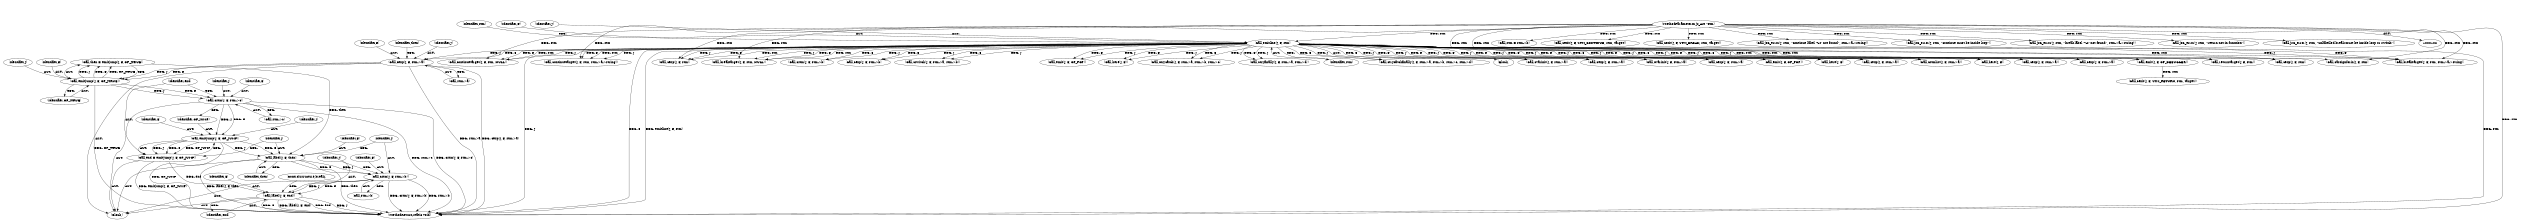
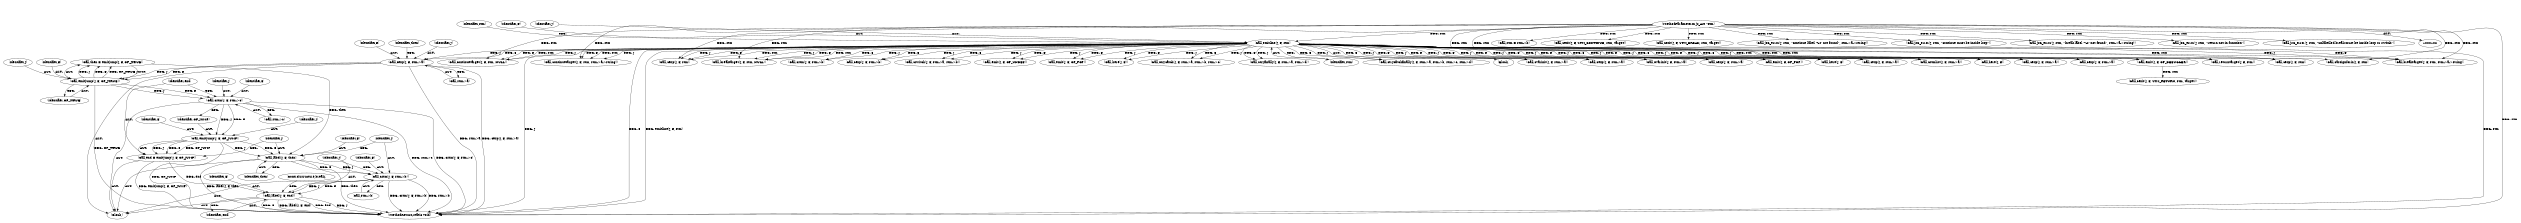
  digraph {
    n1 [label="(Call,cstm(J, F, stm->c))"]
    n2 [label="(Call,emitjump(J, F, OP_JUMP))"]
    n3 [label="(Block,)"]
    n4 [label="(MethodReturn,static void)"]
    n5 [label="(Call,stm->c)"]
    n6 [label="(Identifier,OP_JUMP)"]
    n7 [label="(Call,end = emitjump(J, F, OP_JUMP))"]
    n8 [label="(Call,label(J, F, then))"]
    n9 [label="(Call,emitjump(J, F, OP_JTRUE))"]
    n10 [label="(Call,then = emitjump(J, F, OP_JTRUE))"]
    n11 [label="(Identifier,OP_JTRUE)"]
    n12 [label="(Call,cexp(J, F, stm->a))"]
    n13 [label="(Call,stm->a)"]
    n14 [label="(Call,emitline(J, F, stm))"]
    n15 [label="(Call,breaktarget(J, F, stm, stm->a->string))"]
    n16 [label="(Call,continuetarget(J, F, stm, NULL))"]
    n17 [label="(Call,cstm(J, F, stm->b))"]
    n18 [label="(Call,cexp(J, F, stm->b))"]
    n19 [label="(Call,cswitch(J, F, stm->a, stm->b))"]
    n20 [label="(Call,continuetarget(J, F, stm, stm->a->string))"]
+   n21 [label="(Call,emit(J, F, OP_UNDEF))"]
    n22 [label="(Call,returntarget(J, F, stm))"]
    n23 [label="(Call,cexp(J, F, stm))"]
    n24 [label="(Call,emit(J, F, OP_POP))"]
    n25 [label="(Call,here(J, F))"]
    n26 [label="(Call,ctrycatch(J, F, stm->a, stm->b, stm->c))"]
    n27 [label="(Call,ctryfinally(J, F, stm->a, stm->d))"]
    n28 [label="(Identifier,stm)"]
    n29 [label="(Call,ctrycatchfinally(J, F, stm->a, stm->b, stm->c, stm->d))"]
    n30 [label="(Block,)"]
    n31 [label="(Call,cvarinit(J, F, stm->a))"]
    n32 [label="(Call,cexp(J, F, stm->a))"]
    n33 [label="(Call,cvarinit(J, F, stm->a))"]
    n34 [label="(Call,cexp(J, F, stm->a))"]
    n35 [label="(Call,cexp(J, F, stm))"]
    n36 [label="(Call,breaktarget(J, F, stm, NULL))"]
    n37 [label="(Call,emit(J, F, OP_POP))"]
    n38 [label="(Call,here(J, F))"]
    n39 [label="(Call,cexp(J, F, stm->a))"]
    n40 [label="(Call,cstmlist(J, F, stm->a))"]
    n41 [label="(Call,here(J, F))"]
    n42 [label="(Call,cexp(J, F, stm->a))"]
    n43 [label="(Call,cexp(J, F, stm->a))"]
    n44 [label="(Call,cassignforin(J, F, stm))"]
    n45 [label="(Call,emit(J, F, OP_DEBUGGER))"]
    n46 [label="(Call,cexit(J, F, STM_RETURN, stm, target))"]
    n47 [label="(MethodParameterIn,js_Ast *stm)"]
    n48 [label="(Call,stm = stm->b)"]
    n49 [label="(Call,cexit(J, F, STM_CONTINUE, stm, target))"]
    n50 [label="(Call,cexit(J, F, STM_BREAK, stm, target))"]
    n51 [label="(Call,jsC_error(J, stm, \"continue label '%s' not found\", stm->a->string))"]
    n52 [label="(Call,jsC_error(J, stm, \"continue must be inside loop\"))"]
    n53 [label="(Call,jsC_error(J, stm, \"break label '%s' not found\", stm->a->string))"]
    n54 [label="(Call,jsC_error(J, stm, \"return not in function\"))"]
    n55 [label="(Call,jsC_error(J, stm, \"unlabelled break must be inside loop or switch\"))"]
    1000102
    n57 [label="(Call,label(J, F, end))"]
    n58 [label="(Call,cstm(J, F, stm->b))"]
    n59 [label="(Identifier,then)"]
    n60 [label="(Identifier,end)"]
    n61 [label="(Call,stm->b)"]
    n62 [label="(Identifier,J)"]
    n63 [label="(Identifier,F)"]
    n64 [label="(Identifier,F)"]
    n65 [label="(ControlStructure,break;)"]
    n66 [label="(Identifier,J)"]
    n67 [label="(Identifier,end)"]
    n68 [label="(Identifier,F)"]
    n69 [label="(Identifier,J)"]
    n70 [label="(Identifier,J)"]
    n71 [label="(Identifier,J)"]
    n72 [label="(Identifier,F)"]
    n73 [label="(Identifier,J)"]
    n74 [label="(Identifier,F)"]
    n75 [label="(Identifier,J)"]
    n76 [label="(Identifier,F)"]
    n77 [label="(Identifier,J)"]
    n78 [label="(Identifier,stm)"]
    n79 [label="(Identifier,then)"]
    n80 [label="(Identifier,F)"]
    n81 [label="(Identifier,F)"]
    n1 -> n2 [label="DDG: J"]
    n1 -> n2 [label="DDG: F"]
    n1 -> n3 [label="AST: "]
    n1 -> n4 [label="DDG: cstm(J, F, stm->c)"]
    n1 -> n4 [label="DDG: stm->c"]
    n1 -> n5 [label="CFG: "]
    n1 -> n6 [label="CFG: "]
    n2 -> n4 [label="DDG: OP_JUMP"]
    n2 -> n7 [label="AST: "]
    n2 -> n7 [label="DDG: J"]
    n2 -> n7 [label="DDG: F"]
    n2 -> n7 [label="DDG: OP_JUMP"]
    n2 -> n8 [label="DDG: J"]
    n2 -> n8 [label="DDG: F"]
    n5 -> n1 [label="AST: "]
    n6 -> n2 [label="AST: "]
-   n7 -> n2 [label="CFG: "]
    n7 -> n3 [label="AST: "]
    n7 -> n4 [label="DDG: emitjump(J, F, OP_JUMP)"]
    n7 -> n57 [label="DDG: end"]
    n8 -> n3 [label="AST: "]
    n8 -> n4 [label="DDG: then"]
    n8 -> n4 [label="DDG: label(J, F, then)"]
    n8 -> n58 [label="DDG: J"]
    n8 -> n58 [label="DDG: F"]
    n8 -> n59 [label="CFG: "]
    n9 -> n1 [label="DDG: J"]
    n9 -> n1 [label="DDG: F"]
    n9 -> n4 [label="DDG: OP_JTRUE"]
    n9 -> n10 [label="AST: "]
    n9 -> n10 [label="DDG: J"]
    n9 -> n10 [label="DDG: F"]
    n9 -> n10 [label="DDG: OP_JTRUE"]
    n9 -> n11 [label="CFG: "]
    n10 -> n8 [label="DDG: then"]
-   n10 -> n9 [label="CFG: "]
+   n10 -> n9 [label="JUMP: "]
    n11 -> n9 [label="AST: "]
    n12 -> n3 [label="AST: "]
    n12 -> n4 [label="DDG: cexp(J, F, stm->a)"]
    n12 -> n4 [label="DDG: stm->a"]
    n12 -> n9 [label="DDG: J"]
    n12 -> n9 [label="DDG: F"]
    n12 -> n13 [label="CFG: "]
    n13 -> n12 [label="AST: "]
    n14 -> n4 [label="DDG: stm"]
    n14 -> n4 [label="DDG: J"]
    n14 -> n4 [label="DDG: F"]
    n14 -> n4 [label="DDG: emitline(J, F, stm)"]
    n14 -> n12 [label="DDG: J"]
    n14 -> n12 [label="DDG: F"]
    n14 -> n15 [label="DDG: J"]
    n14 -> n15 [label="DDG: F"]
    n14 -> n15 [label="DDG: stm"]
    n14 -> n16 [label="DDG: J"]
    n14 -> n16 [label="DDG: F"]
    n14 -> n16 [label="DDG: stm"]
    n14 -> n17 [label="DDG: J"]
    n14 -> n17 [label="DDG: F"]
    n14 -> n18 [label="DDG: J"]
    n14 -> n18 [label="DDG: F"]
    n14 -> n19 [label="DDG: J"]
    n14 -> n19 [label="DDG: F"]
    n14 -> n20 [label="DDG: J"]
    n14 -> n20 [label="DDG: F"]
    n14 -> n20 [label="DDG: stm"]
+   n14 -> n21 [label="DDG: J"]
+   n14 -> n21 [label="DDG: F"]
    n14 -> n22 [label="DDG: stm"]
    n14 -> n23 [label="DDG: stm"]
    n14 -> n24 [label="DDG: J"]
    n14 -> n24 [label="DDG: F"]
    n14 -> n25 [label="DDG: J"]
    n14 -> n25 [label="DDG: F"]
    n14 -> n26 [label="DDG: J"]
    n14 -> n26 [label="DDG: F"]
    n14 -> n27 [label="DDG: J"]
    n14 -> n27 [label="DDG: F"]
    n14 -> n28 [label="CFG: "]
    n14 -> n29 [label="DDG: J"]
    n14 -> n29 [label="DDG: F"]
    n14 -> n30 [label="AST: "]
    n14 -> n31 [label="DDG: J"]
    n14 -> n31 [label="DDG: F"]
    n14 -> n32 [label="DDG: J"]
    n14 -> n32 [label="DDG: F"]
    n14 -> n33 [label="DDG: J"]
    n14 -> n33 [label="DDG: F"]
    n14 -> n34 [label="DDG: J"]
    n14 -> n34 [label="DDG: F"]
    n14 -> n35 [label="DDG: J"]
    n14 -> n35 [label="DDG: F"]
    n14 -> n35 [label="DDG: stm"]
    n14 -> n36 [label="DDG: J"]
    n14 -> n36 [label="DDG: F"]
    n14 -> n36 [label="DDG: stm"]
    n14 -> n37 [label="DDG: J"]
    n14 -> n37 [label="DDG: F"]
    n14 -> n38 [label="DDG: J"]
    n14 -> n38 [label="DDG: F"]
    n14 -> n39 [label="DDG: J"]
    n14 -> n39 [label="DDG: F"]
    n14 -> n40 [label="DDG: J"]
    n14 -> n40 [label="DDG: F"]
    n14 -> n41 [label="DDG: J"]
    n14 -> n41 [label="DDG: F"]
    n14 -> n42 [label="DDG: J"]
    n14 -> n42 [label="DDG: F"]
    n14 -> n43 [label="DDG: J"]
    n14 -> n43 [label="DDG: F"]
    n14 -> n44 [label="DDG: stm"]
    n14 -> n45 [label="DDG: J"]
    n14 -> n45 [label="DDG: F"]
    n28 -> n14 [label="AST: "]
    n45 -> n46 [label="DDG: stm"]
    n47 -> n4 [label="DDG: stm"]
    n47 -> n14 [label="DDG: stm"]
    n47 -> n15 [label="DDG: stm"]
    n47 -> n16 [label="DDG: stm"]
    n47 -> n20 [label="DDG: stm"]
    n47 -> n22 [label="DDG: stm"]
    n47 -> n23 [label="DDG: stm"]
    n47 -> n35 [label="DDG: stm"]
    n47 -> n36 [label="DDG: stm"]
    n47 -> n44 [label="DDG: stm"]
    n47 -> n48 [label="DDG: stm"]
    n47 -> n49 [label="DDG: stm"]
    n47 -> n50 [label="DDG: stm"]
    n47 -> n51 [label="DDG: stm"]
    n47 -> n52 [label="DDG: stm"]
    n47 -> n53 [label="DDG: stm"]
    n47 -> n54 [label="DDG: stm"]
    n47 -> n55 [label="DDG: stm"]
    n47 -> 1000102 [label="AST: "]
    n57 -> n3 [label="AST: "]
    n57 -> n4 [label="DDG: J"]
    n57 -> n4 [label="DDG: F"]
    n57 -> n4 [label="DDG: label(J, F, end)"]
    n57 -> n4 [label="DDG: end"]
    n57 -> n60 [label="CFG: "]
    n58 -> n3 [label="AST: "]
    n58 -> n4 [label="DDG: cstm(J, F, stm->b)"]
    n58 -> n4 [label="DDG: stm->b"]
    n58 -> n57 [label="DDG: J"]
    n58 -> n57 [label="DDG: F"]
    n58 -> n61 [label="CFG: "]
    n59 -> n8 [label="AST: "]
    n60 -> n57 [label="AST: "]
    n61 -> n58 [label="AST: "]
    n62 -> n12 [label="AST: "]
    n63 -> n57 [label="AST: "]
    n64 -> n8 [label="AST: "]
    n65 -> n57 [label="CFG: "]
    n66 -> n1 [label="AST: "]
    n67 -> n1 [label="CFG: "]
    n67 -> n7 [label="AST: "]
    n68 -> n14 [label="AST: "]
    n69 -> n14 [label="AST: "]
    n70 -> n9 [label="AST: "]
    n71 -> n2 [label="AST: "]
    n72 -> n9 [label="AST: "]
    n73 -> n57 [label="AST: "]
    n73 -> n58 [label="CFG: "]
    n74 -> n12 [label="AST: "]
    n75 -> n8 [label="CFG: "]
    n75 -> n58 [label="AST: "]
    n76 -> n2 [label="AST: "]
    n77 -> n7 [label="CFG: "]
    n77 -> n8 [label="AST: "]
    n78 -> n14 [label="CFG: "]
    n79 -> n12 [label="CFG: "]
    n80 -> n58 [label="AST: "]
    n81 -> n1 [label="AST: "]
  }
